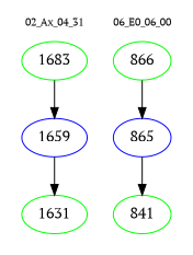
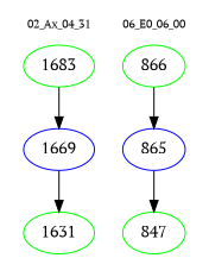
  digraph {
    fontname="PT Serif"
    node [color=green fontname="PT Serif"]
    edge [color=black fontname="PT Serif"]
    n1 [label=1683]
-   n2 [color=blue label=1659]
+   n2 [color=blue label=1669]
    n3 [label=1631]
    n4 [label=866]
    n5 [color=blue label=865]
-   n6 [label=841]
+   n6 [label=847]
    subgraph cluster_1 {
      color=white
      fontsize=10
      label="02_Ax_04_31"
      n1
      n2
      n3
    }
    subgraph cluster_2 {
      color=white
      fontsize=10
      label="06_E0_06_00"
      n4
      n5
      n6
    }
    n1 -> n2
    n2 -> n3
    n4 -> n5
    n5 -> n6
  }
